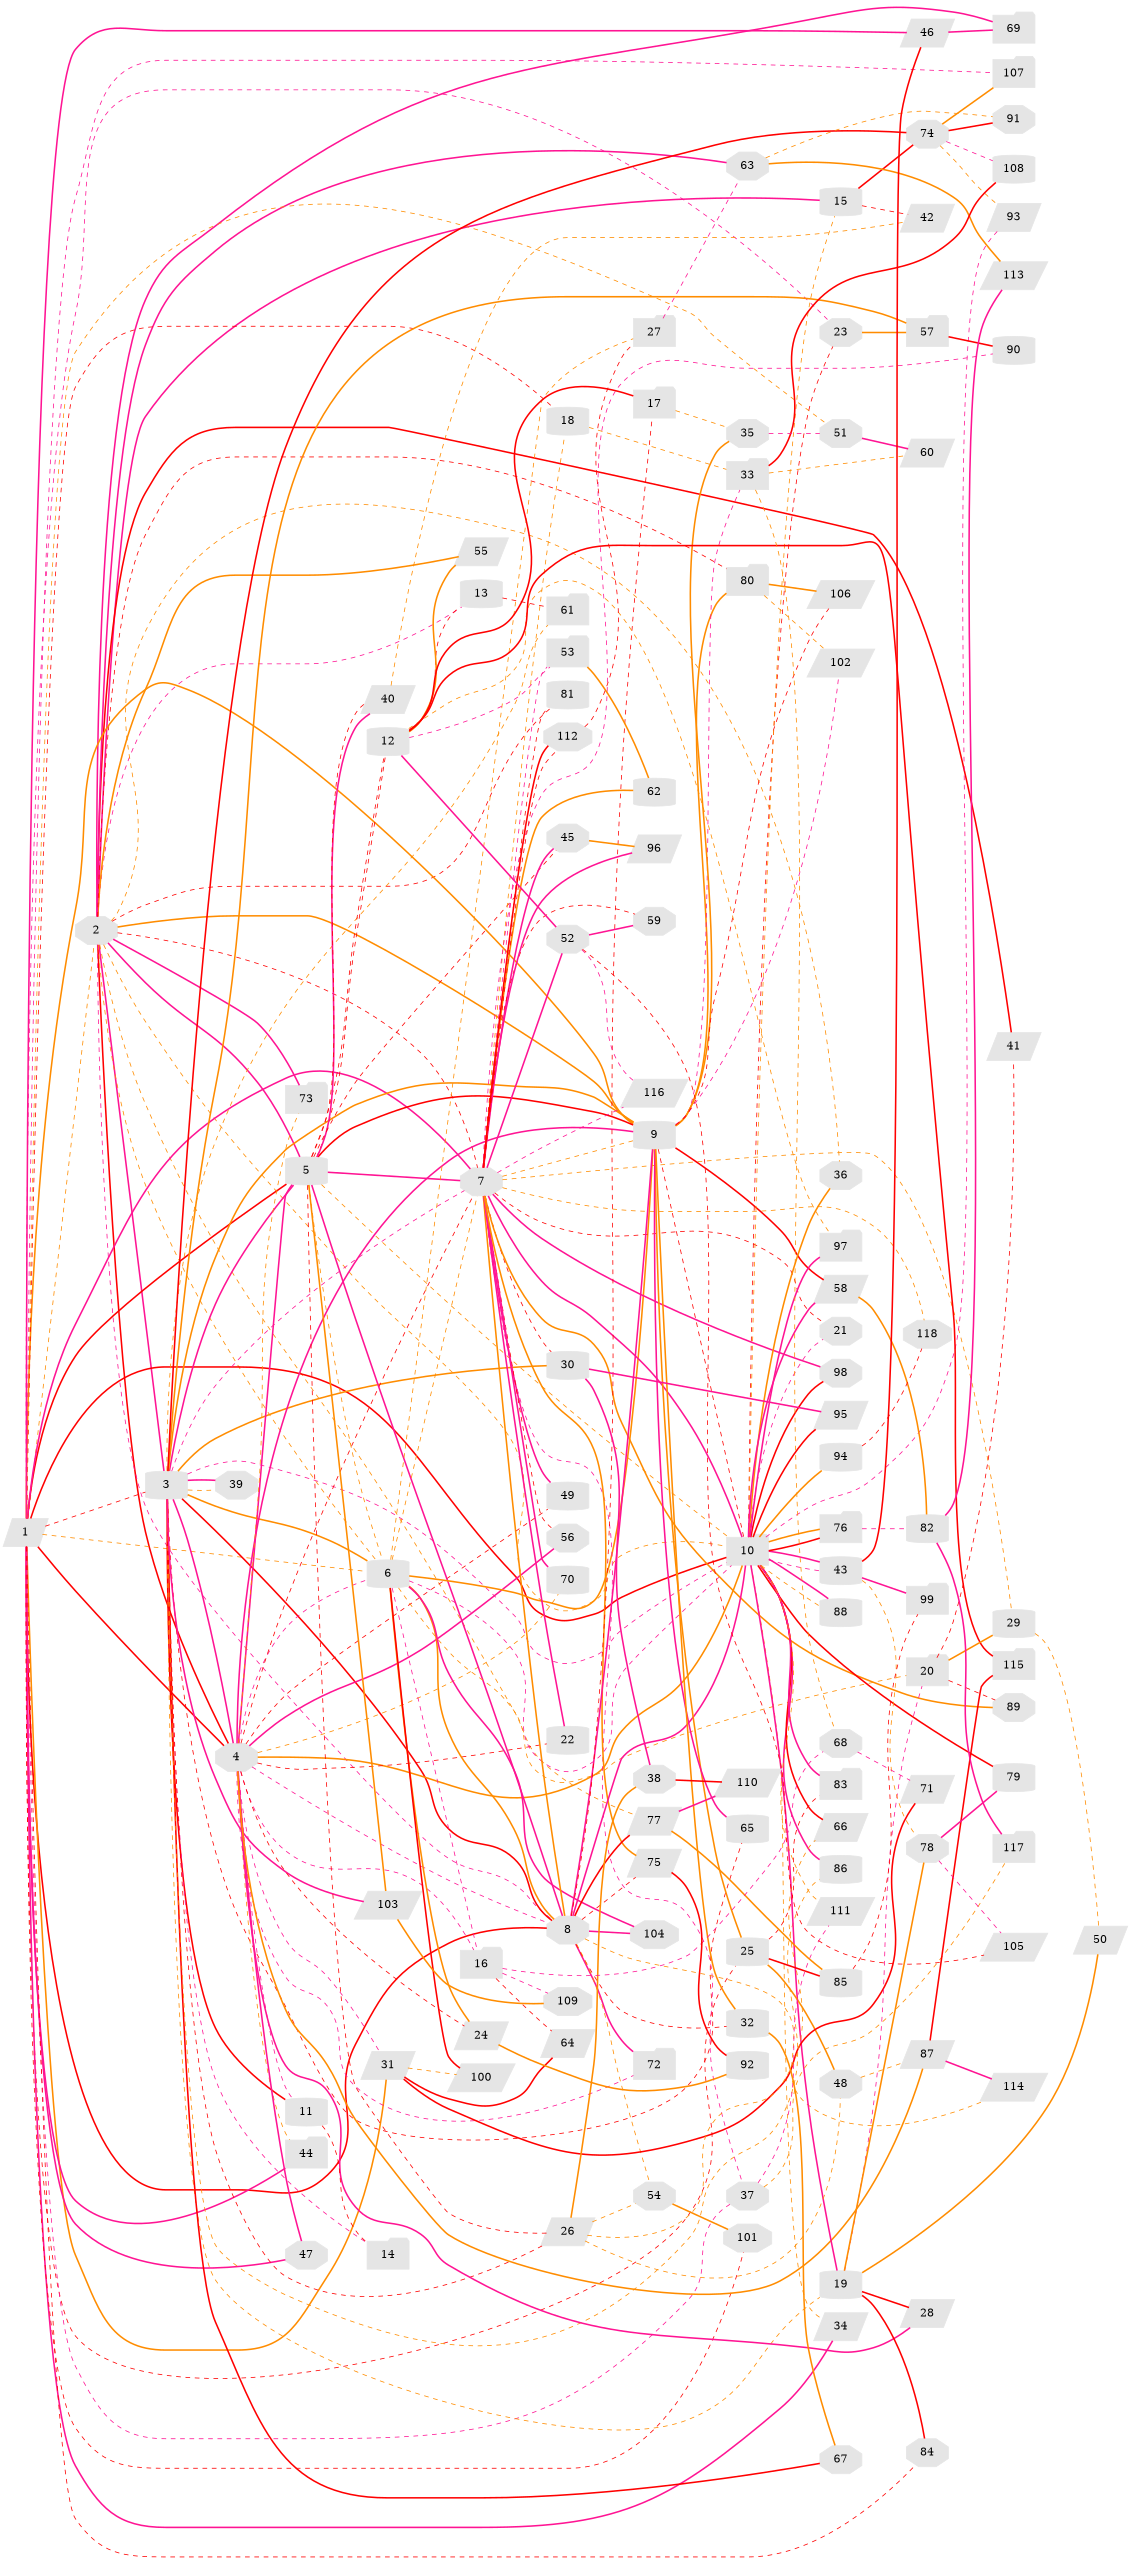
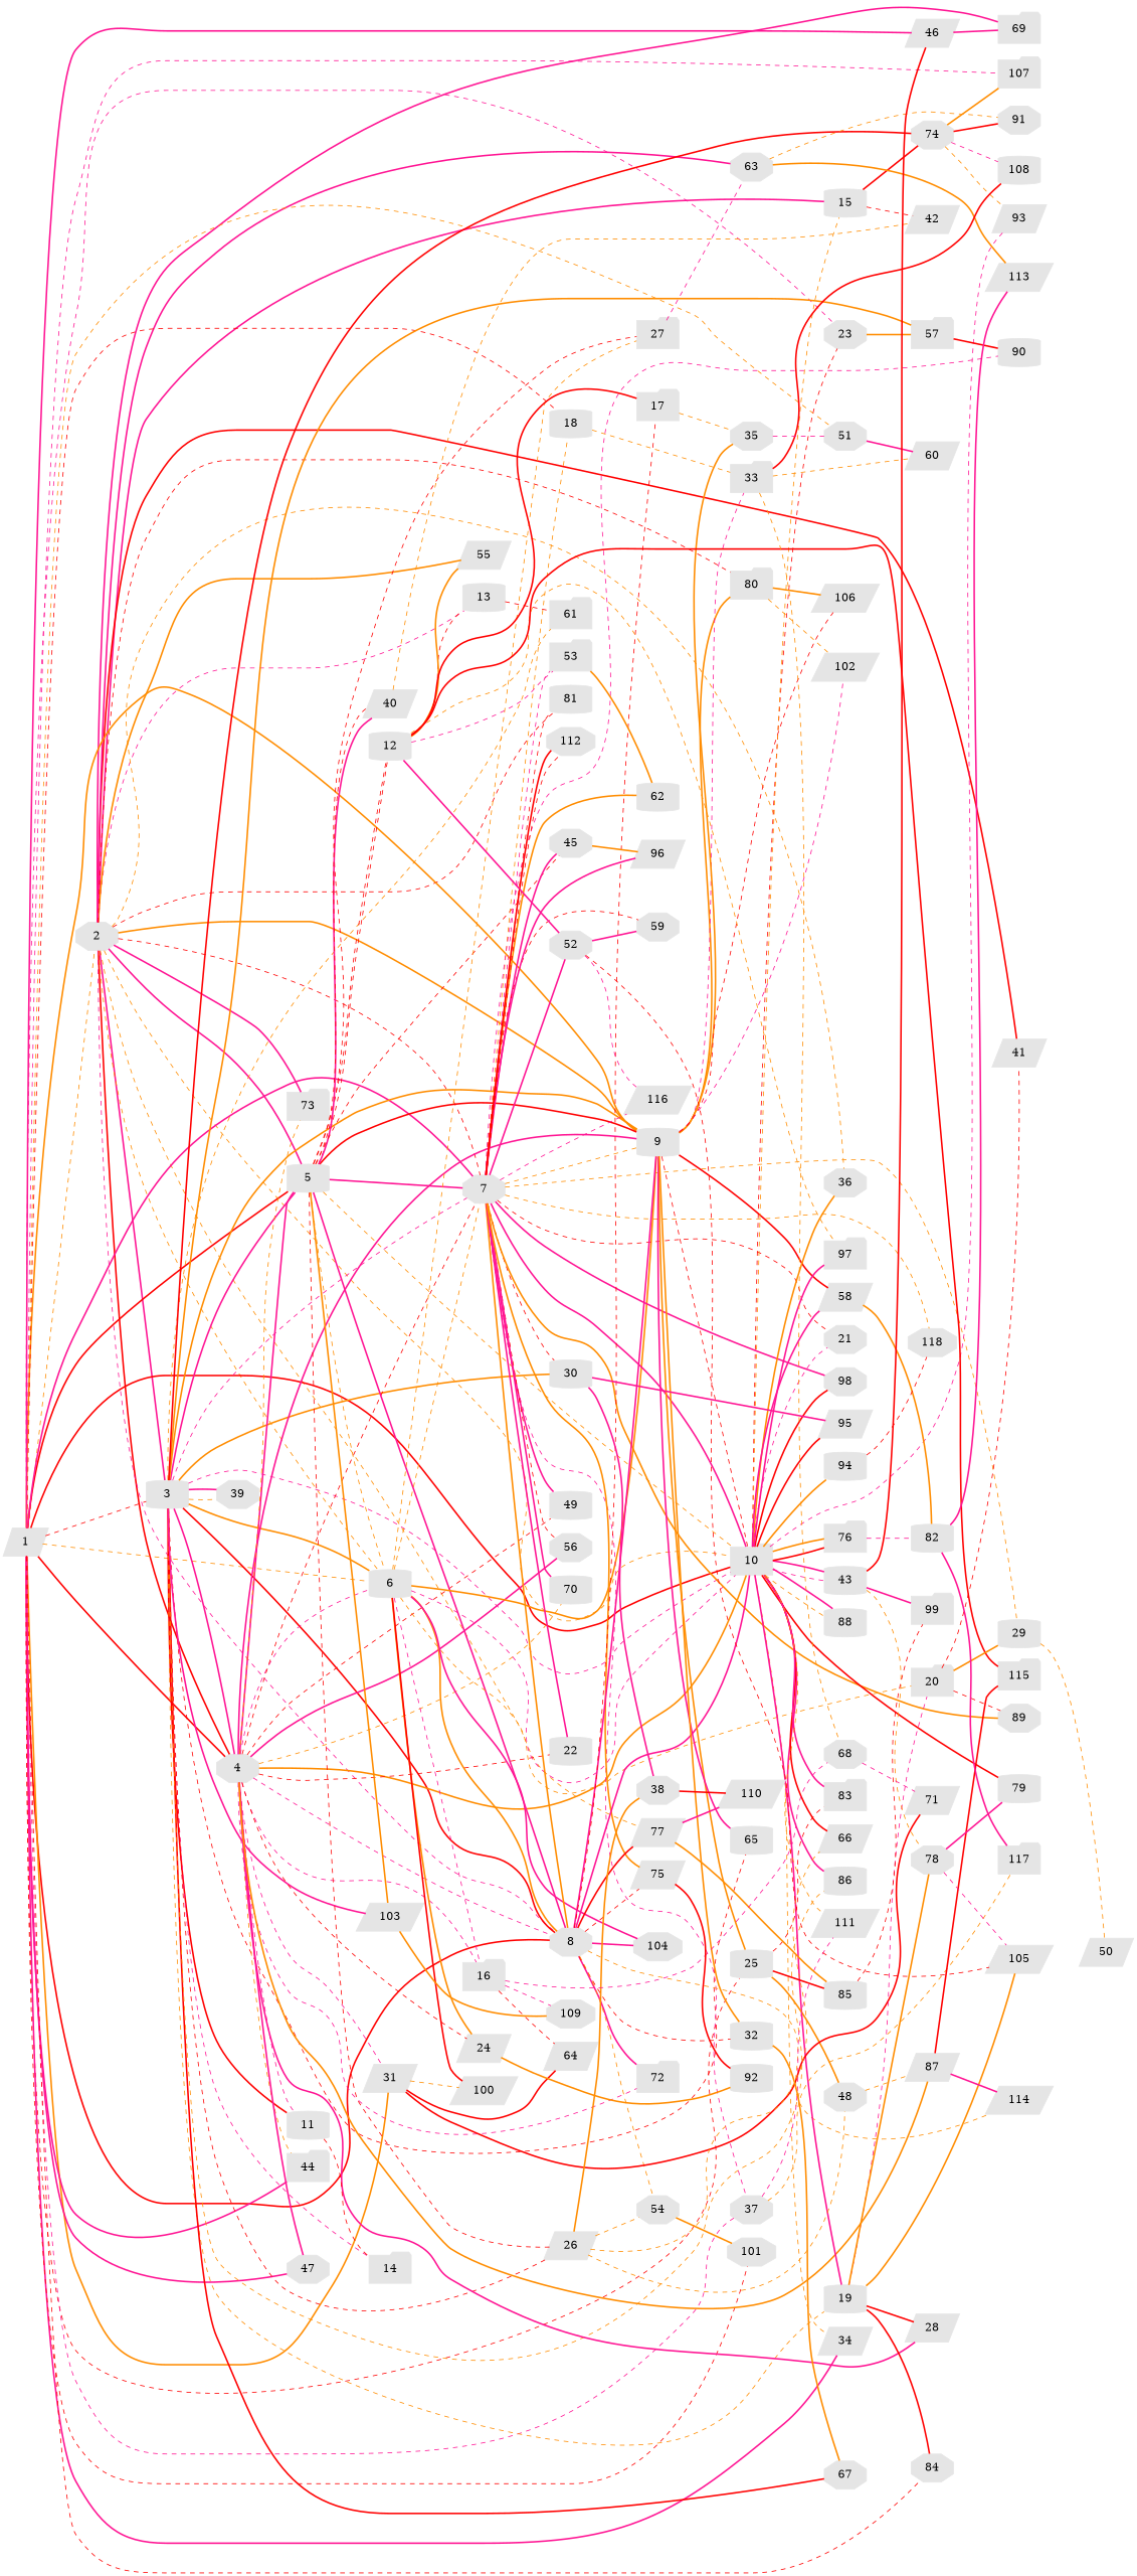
  graph {
    rankdir=LR
    node [color=gray90 shape=octagon style=filled]
    edge [color=deeppink style=bold]
    2
    1 [shape=parallelogram]
    3 [shape=cylinder]
    4
    5 [shape=cylinder]
    6 [shape=cylinder]
    7
    8
    9 [shape=cylinder]
    10 [shape=folder]
    18 [shape=cylinder]
    23
    25 [shape=cylinder]
    31 [shape=parallelogram]
    34 [shape=parallelogram]
    37
    44 [shape=folder]
    46 [shape=parallelogram]
    47
    51
    84
    101
    107 [shape=folder]
    13 [shape=cylinder]
    15 [shape=cylinder]
    36
    41 [shape=parallelogram]
    55 [shape=parallelogram]
    63
    69 [shape=folder]
    73 [shape=folder]
    77 [shape=parallelogram]
    80 [shape=folder]
    81 [shape=cylinder]
    11 [shape=cylinder]
    14 [shape=folder]
    19 [shape=cylinder]
    26 [shape=parallelogram]
    30 [shape=cylinder]
    39
    57 [shape=folder]
    61 [shape=folder]
    65 [shape=cylinder]
    67
    74
    86 [shape=cylinder]
    103 [shape=parallelogram]
    16 [shape=folder]
    22 [shape=cylinder]
    24 [shape=parallelogram]
    28 [shape=parallelogram]
    49 [shape=cylinder]
    56
    70 [shape=cylinder]
    72 [shape=folder]
    87 [shape=parallelogram]
    12 [shape=cylinder]
    27 [shape=folder]
    40 [shape=parallelogram]
    45
    20 [shape=folder]
    100 [shape=parallelogram]
    104
    21
    29 [shape=cylinder]
    52
    53 [shape=folder]
    59
    62 [shape=cylinder]
    75 [shape=parallelogram]
    89
    90 [shape=cylinder]
    96 [shape=parallelogram]
    98
    112
    116 [shape=parallelogram]
    118
    17 [shape=folder]
    32 [shape=cylinder]
    54
    114 [shape=parallelogram]
    33 [shape=folder]
    35
    58 [shape=parallelogram]
    102 [shape=parallelogram]
    106 [shape=parallelogram]
    43 [shape=cylinder]
    66 [shape=parallelogram]
    76 [shape=folder]
    79 [shape=cylinder]
    83 [shape=folder]
    88 [shape=cylinder]
    93 [shape=parallelogram]
    94 [shape=cylinder]
    95 [shape=parallelogram]
    97 [shape=folder]
    111 [shape=parallelogram]
    48
    85 [shape=cylinder]
    64 [shape=parallelogram]
    71 [shape=parallelogram]
    117 [shape=folder]
    60 [shape=parallelogram]
    42 [shape=parallelogram]
    91
    113 [shape=parallelogram]
    110 [shape=parallelogram]
    50 [shape=parallelogram]
    78
    38
    108 [shape=cylinder]
    109
    68
    92 [shape=cylinder]
    115 [shape=folder]
    105 [shape=parallelogram]
    82 [shape=cylinder]
    99 [shape=folder]
    2 -- 3
    2 -- 4 [color=red]
    2 -- 5
    2 -- 6 [color=darkorange style=dashed]
    2 -- 7 [color=red style=dashed]
    2 -- 8 [style=dashed]
    2 -- 9 [color=darkorange]
    2 -- 10 [color=darkorange style=dashed]
    2 -- 13 [style=dashed]
    2 -- 15
    2 -- 36 [color=darkorange style=dashed]
    2 -- 41 [color=red]
    2 -- 55 [color=darkorange]
    2 -- 63
    2 -- 69
    2 -- 73
    2 -- 77 [color=darkorange style=dashed]
    2 -- 80 [color=red style=dashed]
    2 -- 81 [color=red style=dashed]
    1 -- 2 [color=darkorange style=dashed]
    1 -- 3 [color=red style=dashed]
    1 -- 4 [color=red]
    1 -- 5 [color=red]
    1 -- 6 [color=darkorange style=dashed]
    1 -- 7
    1 -- 8 [color=red]
    1 -- 9 [color=darkorange]
    1 -- 10 [color=red]
    1 -- 18 [color=red style=dashed]
    1 -- 23 [style=dashed]
    1 -- 25 [color=red style=dashed]
    1 -- 31 [color=darkorange]
    1 -- 34
    1 -- 37 [style=dashed]
    1 -- 44
    1 -- 46
    1 -- 47
    1 -- 51 [color=darkorange style=dashed]
    1 -- 84 [color=red style=dashed]
    1 -- 101 [color=red style=dashed]
    1 -- 107 [style=dashed]
    3 -- 4
    3 -- 5
    3 -- 6 [color=darkorange]
    3 -- 7 [style=dashed]
    3 -- 8 [color=red]
    3 -- 9 [color=darkorange]
    3 -- 10 [style=dashed]
    3 -- 11 [color=red]
    3 -- 14 [style=dashed]
    3 -- 19 [color=darkorange style=dashed]
    3 -- 26 [color=red style=dashed]
    3 -- 30 [color=darkorange]
    3 -- 39 [color=darkorange style=dashed]
    3 -- 39
    3 -- 57 [color=darkorange]
    3 -- 61 [color=darkorange style=dashed]
    3 -- 65 [color=red style=dashed]
    3 -- 67 [color=red]
    3 -- 74 [color=red]
    3 -- 86 [color=darkorange style=dashed]
    3 -- 103
    4 -- 5
    4 -- 6 [style=dashed]
    4 -- 7 [color=red style=dashed]
    4 -- 8 [style=dashed]
    4 -- 9
    4 -- 10 [color=darkorange]
    4 -- 31 [style=dashed]
    4 -- 44 [color=darkorange style=dashed]
    4 -- 47
    4 -- 73 [color=darkorange style=dashed]
    4 -- 11 [style=dashed]
    4 -- 16 [style=dashed]
    4 -- 22 [color=red style=dashed]
    4 -- 24 [color=red style=dashed]
    4 -- 28
    4 -- 49 [color=red style=dashed]
    4 -- 56
    4 -- 70 [color=darkorange style=dashed]
    4 -- 72 [style=dashed]
    4 -- 87 [color=darkorange]
    5 -- 6 [color=darkorange style=dashed]
    5 -- 7
    5 -- 8
    5 -- 9 [color=red]
    5 -- 10 [color=darkorange style=dashed]
    5 -- 26 [color=red style=dashed]
    5 -- 103 [color=darkorange]
    5 -- 12 [color=red style=dashed]
    5 -- 12 [color=red style=dashed]
-   112 -- 27 [color=red style=dashed]
+   5 -- 27 [color=red style=dashed]
    5 -- 40
    5 -- 40 [color=red style=dashed]
    5 -- 45 [color=red style=dashed]
    6 -- 7 [color=darkorange style=dashed]
    6 -- 8 [color=darkorange]
    6 -- 9 [color=darkorange]
    6 -- 10 [style=dashed]
    6 -- 16 [style=dashed]
    6 -- 24 [color=darkorange]
    6 -- 27 [color=darkorange style=dashed]
    6 -- 20 [color=darkorange style=dashed]
    6 -- 100 [color=red]
    6 -- 104
    7 -- 8 [color=darkorange]
    7 -- 9 [color=darkorange style=dashed]
    7 -- 10
    7 -- 18 [color=darkorange style=dashed]
    7 -- 37 [style=dashed]
    7 -- 81 [color=red style=dashed]
    7 -- 30 [color=red style=dashed]
    7 -- 22
    7 -- 49
    7 -- 56 [color=red style=dashed]
    7 -- 70
    7 -- 45
    7 -- 21 [color=red style=dashed]
    7 -- 29 [color=darkorange style=dashed]
    7 -- 52
    7 -- 53 [style=dashed]
    7 -- 59 [color=red style=dashed]
    7 -- 62 [color=darkorange]
    7 -- 75 [color=darkorange]
    7 -- 89 [color=darkorange]
    7 -- 90 [style=dashed]
    7 -- 96
    7 -- 98
    7 -- 112 [color=red style=dashed]
    7 -- 112 [color=red]
    7 -- 116 [style=dashed]
    7 -- 118 [color=darkorange style=dashed]
    8 -- 9
    8 -- 10
    8 -- 77 [color=red]
    8 -- 72
    8 -- 104
    8 -- 75 [color=red style=dashed]
    8 -- 17 [color=red style=dashed]
    8 -- 32 [color=red style=dashed]
    8 -- 54 [color=darkorange style=dashed]
    8 -- 114 [color=darkorange style=dashed]
    9 -- 10 [color=red style=dashed]
    9 -- 25 [color=darkorange]
    9 -- 80 [color=darkorange]
    9 -- 65
    9 -- 32 [color=darkorange]
    9 -- 33 [style=dashed]
    9 -- 35 [color=darkorange]
    9 -- 58 [color=red]
    9 -- 102 [style=dashed]
    9 -- 106 [color=red style=dashed]
    10 -- 23 [color=red style=dashed]
    10 -- 34 [color=darkorange style=dashed]
    10 -- 15 [color=darkorange style=dashed]
    10 -- 36 [color=darkorange]
    10 -- 19
    10 -- 86
    10 -- 21 [style=dashed]
    10 -- 98 [color=red]
    10 -- 58
    10 -- 43 [style=dashed]
    10 -- 43
    10 -- 66 [color=red]
    10 -- 76 [color=red]
    10 -- 76 [color=darkorange]
    10 -- 79 [color=red]
    10 -- 83
    10 -- 88 [color=darkorange style=dashed]
    10 -- 88
    10 -- 93 [style=dashed]
    10 -- 94 [color=darkorange]
    10 -- 95 [color=red]
    10 -- 97
    10 -- 111 [color=darkorange style=dashed]
    18 -- 33 [color=darkorange style=dashed]
    23 -- 57 [color=darkorange]
    25 -- 83 [color=red style=dashed]
    25 -- 48 [color=darkorange]
    25 -- 85 [color=red]
    31 -- 100 [color=darkorange style=dashed]
    31 -- 64 [color=red]
    31 -- 71 [color=red]
    37 -- 111 [style=dashed]
    37 -- 117 [color=darkorange style=dashed]
    46 -- 69
    51 -- 60
    13 -- 61 [color=red style=dashed]
    15 -- 74 [color=red]
    15 -- 42 [color=red style=dashed]
    63 -- 91 [color=darkorange style=dashed]
    63 -- 113 [color=darkorange]
    77 -- 85 [color=darkorange]
    77 -- 110
    80 -- 102 [color=darkorange style=dashed]
    80 -- 106 [color=darkorange]
    11 -- 14 [color=red style=dashed]
    19 -- 84 [color=red]
    19 -- 28 [color=red]
    19 -- 20 [style=dashed]
-   19 -- 50 [color=darkorange]
+   19 -- 105 [color=darkorange]
    19 -- 78 [color=darkorange]
    26 -- 54 [color=darkorange style=dashed]
    26 -- 66 [color=darkorange style=dashed]
    26 -- 48 [color=darkorange style=dashed]
    26 -- 38 [color=darkorange]
    30 -- 95
    30 -- 38
    57 -- 90 [color=red]
    74 -- 107 [color=darkorange]
    74 -- 93 [color=darkorange style=dashed]
    74 -- 91 [color=red]
    74 -- 108 [style=dashed]
    103 -- 109 [color=darkorange]
    16 -- 64 [color=red style=dashed]
    16 -- 109 [style=dashed]
    16 -- 68 [style=dashed]
    24 -- 92 [color=darkorange]
    87 -- 114
    87 -- 115 [color=red]
    12 -- 13 [color=red style=dashed]
    12 -- 55 [color=darkorange]
    12 -- 52
    12 -- 53 [style=dashed]
    12 -- 17 [color=red]
    12 -- 97 [color=darkorange style=dashed]
    12 -- 115 [color=red]
    27 -- 63 [style=dashed]
    40 -- 42 [color=darkorange style=dashed]
    45 -- 96 [color=darkorange]
    20 -- 41 [color=red style=dashed]
    20 -- 29 [color=darkorange]
    20 -- 89 [color=red style=dashed]
    29 -- 50 [color=darkorange style=dashed]
    52 -- 59
    52 -- 116 [style=dashed]
    52 -- 105 [color=red style=dashed]
    53 -- 62 [color=darkorange]
    75 -- 92 [color=red]
    17 -- 35 [color=darkorange style=dashed]
    32 -- 67 [color=darkorange]
    54 -- 101 [color=darkorange]
    33 -- 60 [color=darkorange style=dashed]
    33 -- 108 [color=red]
    33 -- 68 [color=darkorange style=dashed]
    35 -- 51 [style=dashed]
    58 -- 82 [color=darkorange]
    43 -- 46 [color=red]
    43 -- 78 [color=darkorange style=dashed]
    43 -- 99
    76 -- 82 [style=dashed]
    94 -- 118 [color=red style=dashed]
    48 -- 87 [color=darkorange style=dashed]
    85 -- 99 [color=red style=dashed]
    78 -- 79
    78 -- 105 [style=dashed]
    38 -- 110 [color=red]
    68 -- 71 [style=dashed]
    82 -- 117
    82 -- 113
  }
